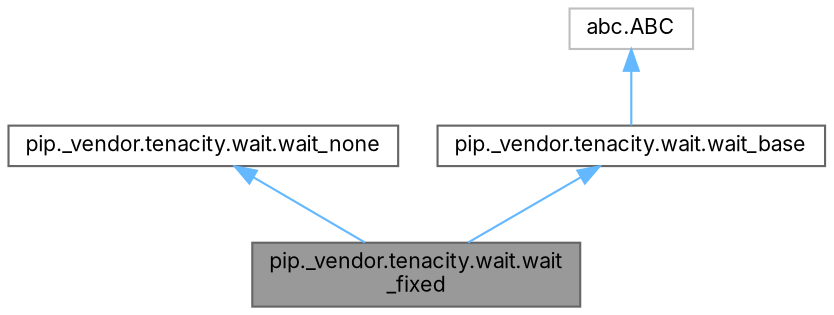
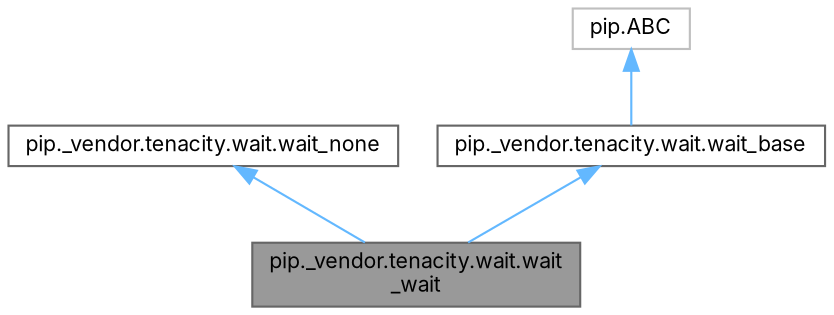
  digraph {
    fontname=Inter
    node [color=gray40 fillcolor=white fontname=Inter fontsize=10 shape=box style=filled]
    edge [color=steelblue1 dir=back fontname=Inter fontsize=10 labelfontname=Helvetica labelfontsize=10 style=solid]
-   n1 [fillcolor=grey60 fontcolor=black height=0.2 label="pip._vendor.tenacity.wait.wait\l_fixed" width=0.4]
+   n1 [fillcolor=grey60 fontcolor=black height=0.2 label="pip._vendor.tenacity.wait.wait\l_wait" width=0.4]
    n2 [height=0.2 label="pip._vendor.tenacity.wait.wait_none" width=0.4]
    n3 [height=0.2 label="pip._vendor.tenacity.wait.wait_base" width=0.4]
-   n4 [color=grey75 height=0.2 label="abc.ABC" width=0.4]
+   n4 [color=grey75 height=0.2 label="pip.ABC" width=0.4]
    n2 -> n1
    n3 -> n1
    n4 -> n3
  }
